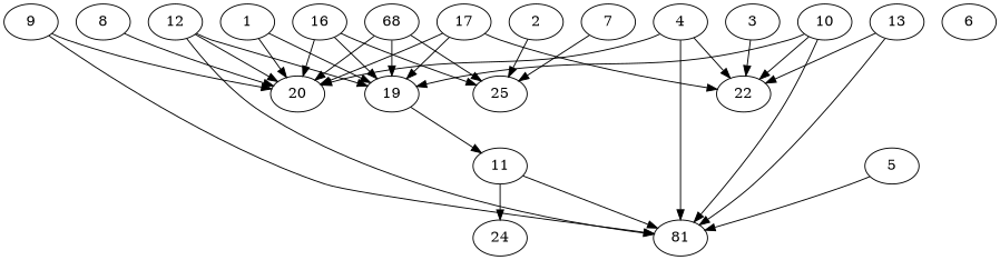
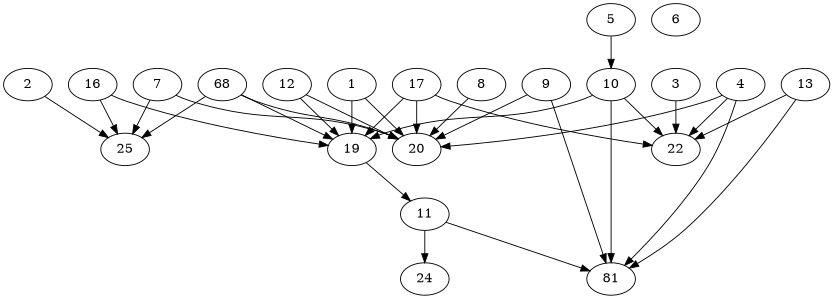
  digraph {
    node [alpha=0.18]
    1 [alpha=0.09 expect_size=8768512]
    19 [alpha=0.19 expect_size=52363264]
    20 [alpha=0.09 expect_size=20158464]
    11 [alpha=0.03 expect_size=5868544]
    2 [alpha=0.15 expect_size=52063232]
    25 [expect_size=43262976]
    3 [alpha=0.08 expect_size=29457408]
    22 [alpha=0.13 expect_size=22047744]
    4 [alpha=0.13 expect_size=13007872]
    n10 [alpha=0.01 expect_size=14597120 label=81]
    5 [alpha=0.00 expect_size=35177472]
    6 [expect_size=45271040]
    7 [alpha=0.08 expect_size=32097280]
    8 [alpha=0.08 expect_size=51096576]
    9 [alpha=0.06 expect_size=25817088]
    10 [expect_size=16022528]
    24 [alpha=0.00 expect_size=22972416]
    12 [alpha=0.15 expect_size=26908672]
    13 [alpha=0.06 expect_size=15076352]
    16 [alpha=0.04 expect_size=18250752]
    17 [alpha=0.05 expect_size=14533632]
    n22 [alpha=0.12 expect_size=33476608 label=68]
    1 -> 19
    1 -> 20
    19 -> 11
    11 -> n10
    11 -> 24
    2 -> 25
    3 -> 22
    4 -> 20
    4 -> 22
    4 -> n10
-   5 -> n10
-   16 -> 20
+   5 -> 10
+   7 -> 20
    7 -> 25
    8 -> 20
    9 -> 20
    9 -> n10
    10 -> 19
    10 -> 22
    10 -> n10
    12 -> 19
    12 -> 20
-   12 -> n10
    13 -> 22
    13 -> n10
    16 -> 19
    16 -> 25
    17 -> 19
    17 -> 20
    17 -> 22
    n22 -> 19
    n22 -> 20
    n22 -> 25
  }
